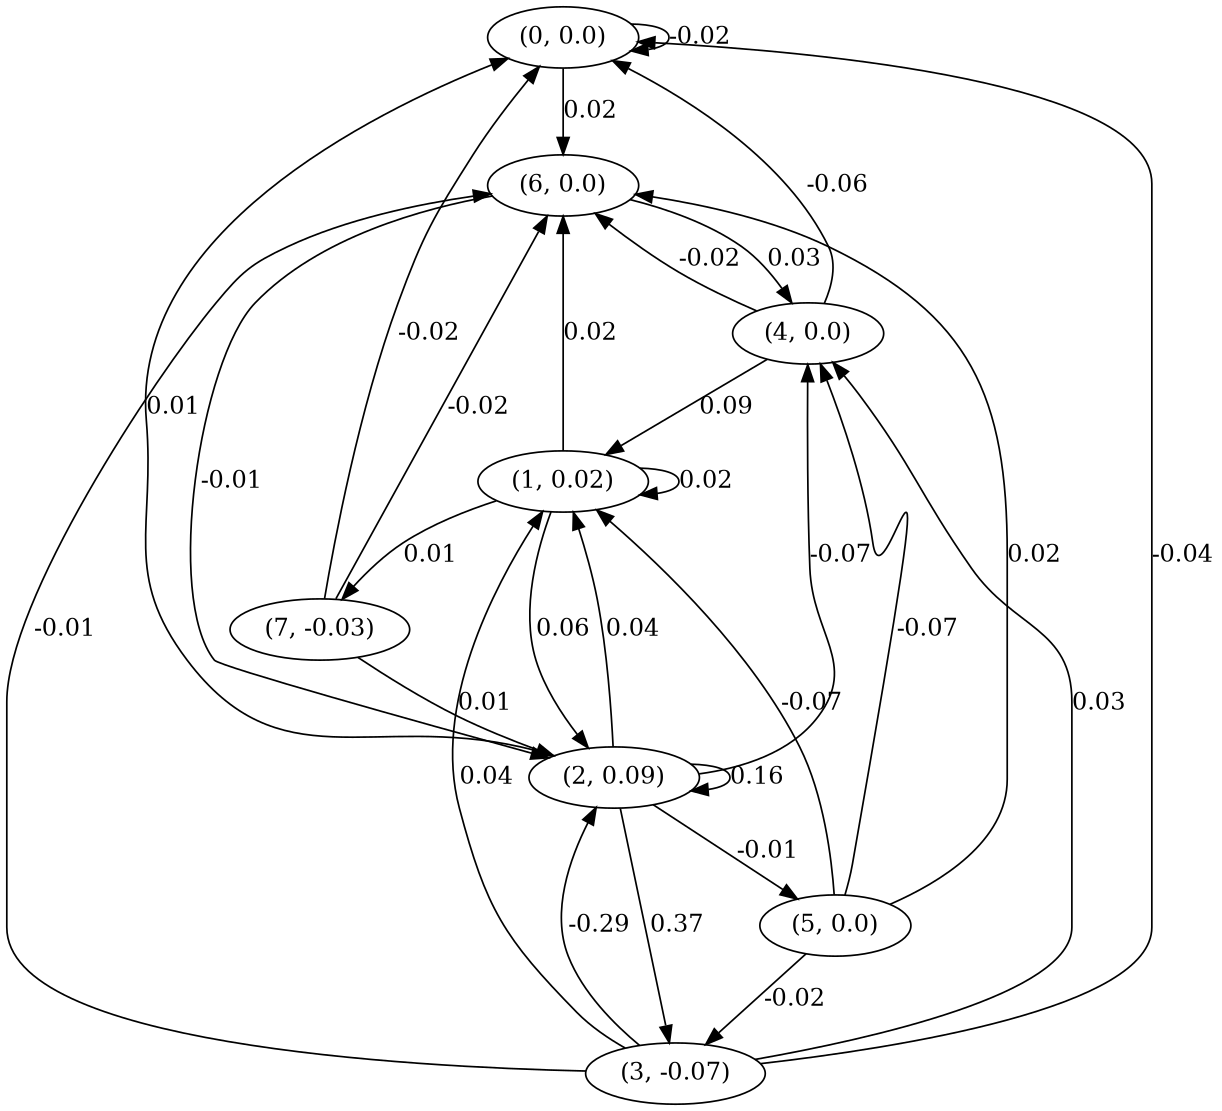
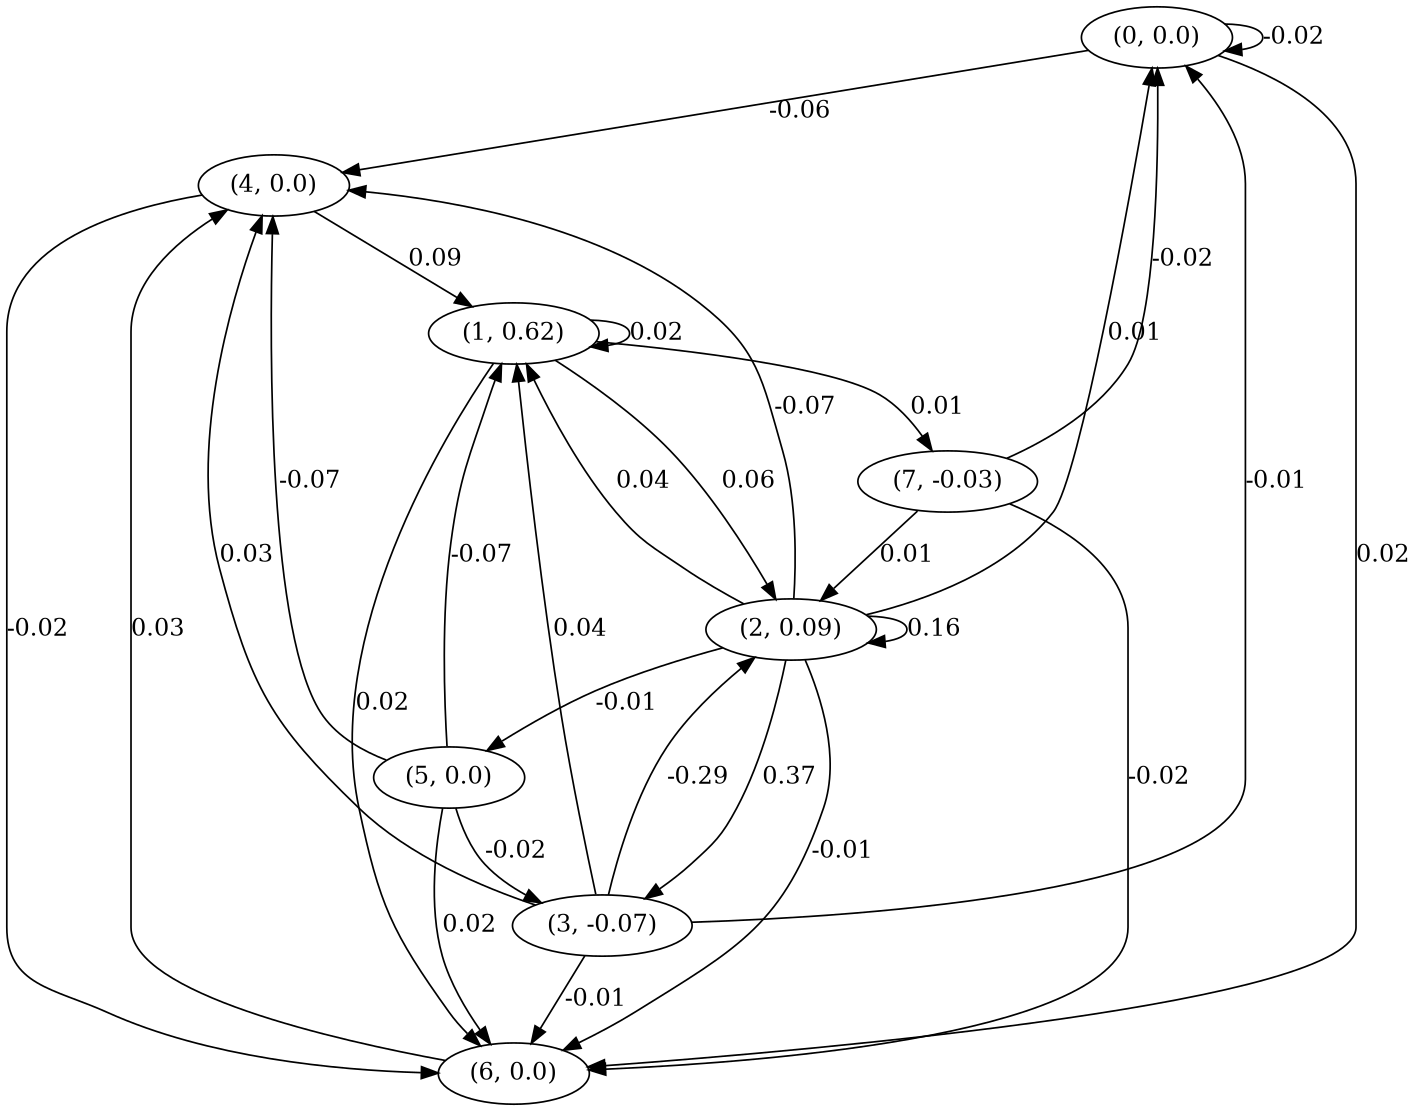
  digraph {
    n1 [label="(0, 0.0)"]
    n2 [label="(4, 0.0)"]
    n3 [label="(6, 0.0)"]
    n4 [label="(2, 0.09)"]
-   n5 [label="(1, 0.02)"]
+   n5 [label="(1, 0.62)"]
    n6 [label="(3, -0.07)"]
    n7 [label="(5, 0.0)"]
    n8 [label="(7, -0.03)"]
    n1 -> n1 [label=-0.02]
-   n2 -> n1 [label=-0.06]
+   n1 -> n2 [label=-0.06]
    n1 -> n3 [label=0.02]
    n2 -> n3 [label=-0.02]
    n2 -> n5 [label=0.09]
    n3 -> n2 [label=0.03]
    n4 -> n1 [label=0.01]
    n4 -> n2 [label=-0.07]
-   n3 -> n4 [label=-0.01]
+   n4 -> n3 [label=-0.01]
    n4 -> n4 [label=0.16]
    n4 -> n5 [label=0.04]
    n4 -> n6 [label=0.37]
    n4 -> n7 [label=-0.01]
    n5 -> n3 [label=0.02]
    n5 -> n4 [label=0.06]
    n5 -> n5 [label=0.02]
    n5 -> n8 [label=0.01]
-   n6 -> n1 [label=-0.04]
+   n6 -> n1 [label=-0.01]
    n6 -> n2 [label=0.03]
    n6 -> n3 [label=-0.01]
    n6 -> n4 [label=-0.29]
    n6 -> n5 [label=0.04]
    n7 -> n2 [label=-0.07]
    n7 -> n3 [label=0.02]
    n7 -> n5 [label=-0.07]
    n7 -> n6 [label=-0.02]
    n8 -> n1 [label=-0.02]
    n8 -> n3 [label=-0.02]
    n8 -> n4 [label=0.01]
  }
